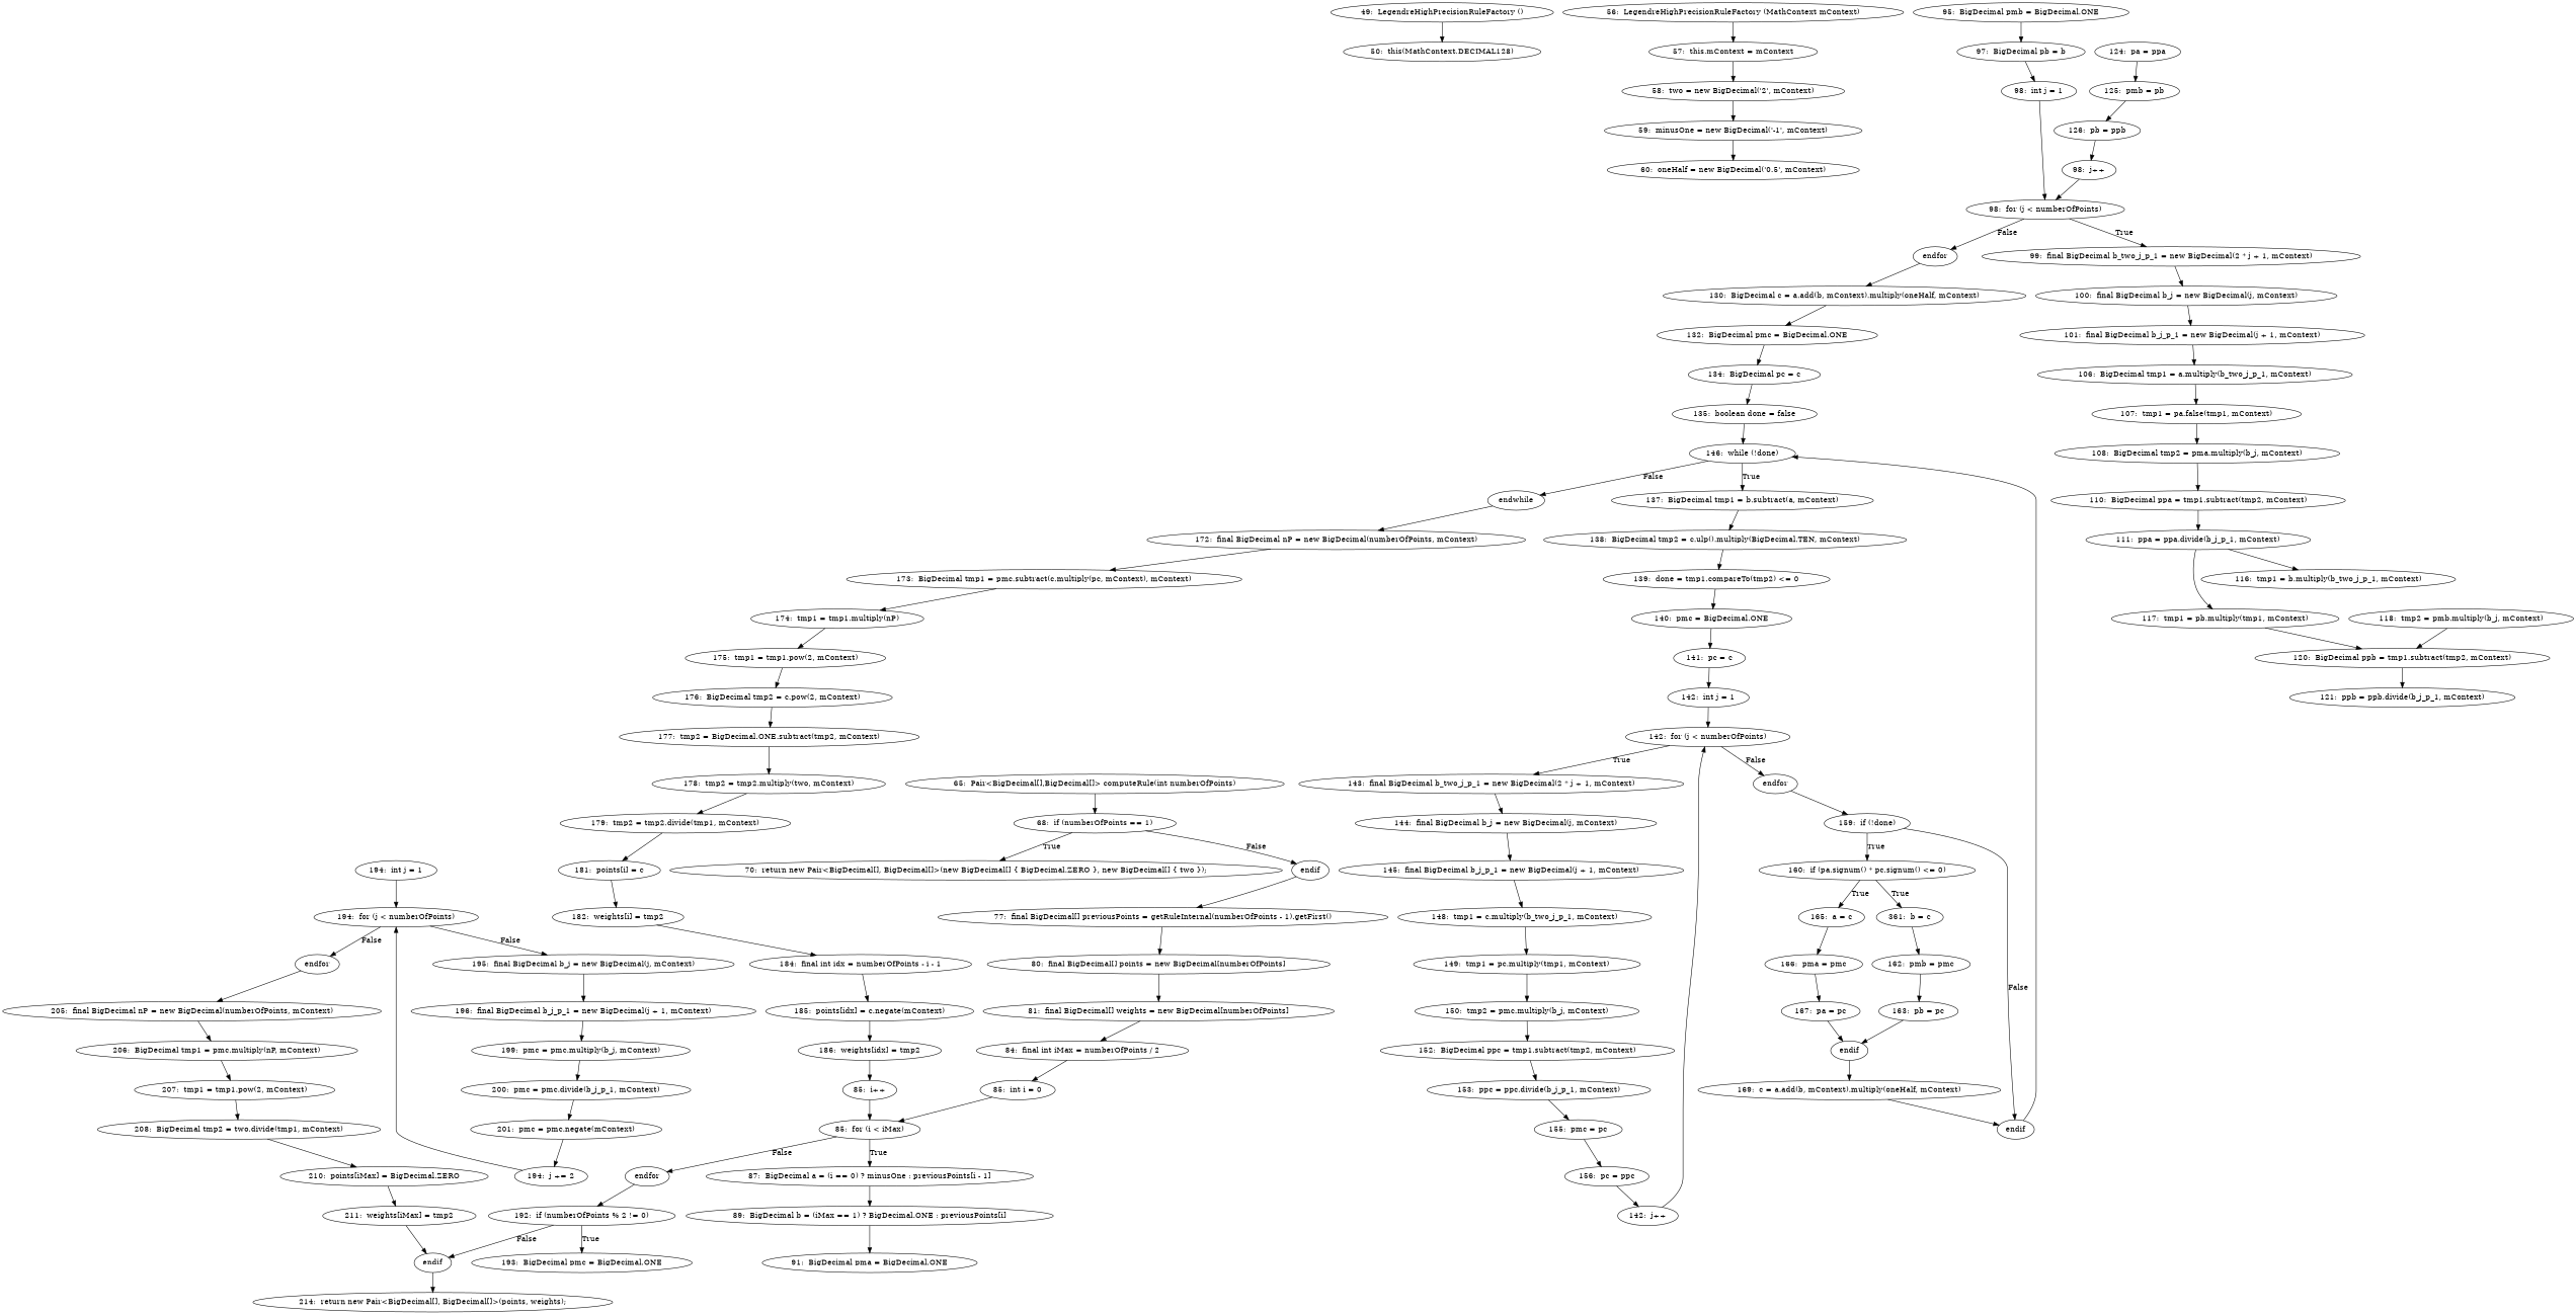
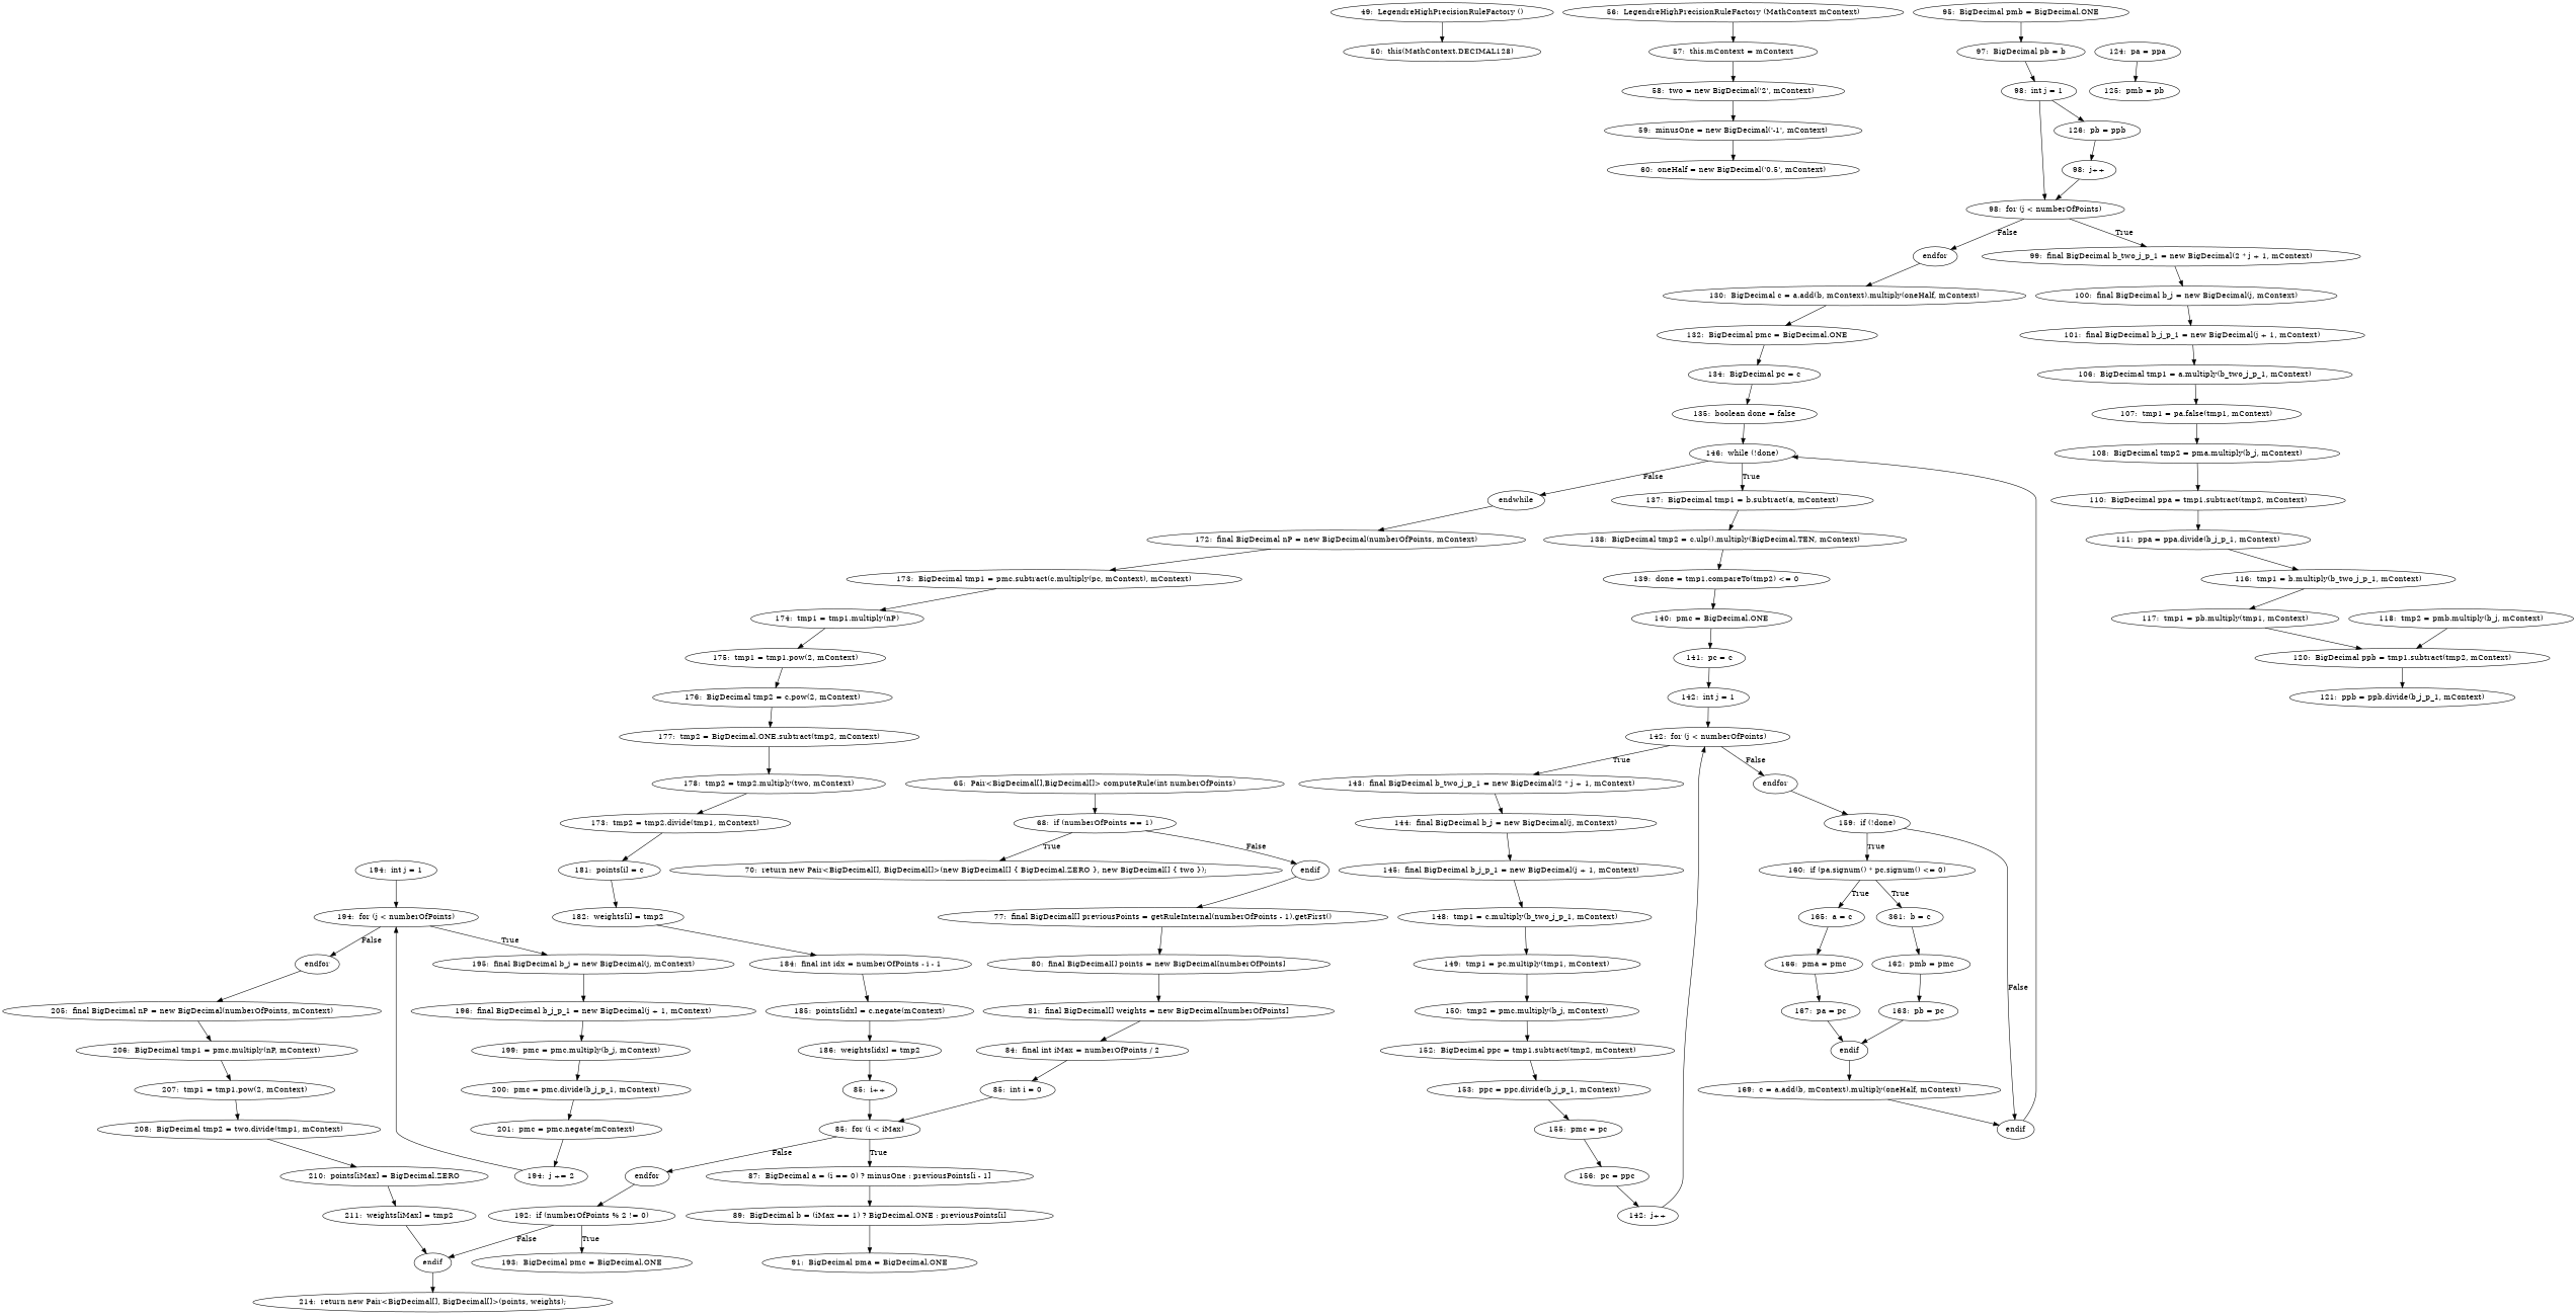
  digraph {
    fontname="DejaVu Serif"
    node [fontname="DejaVu Serif"]
    edge [fontname="DejaVu Serif"]
    n1 [label="49:  LegendreHighPrecisionRuleFactory ()"]
    n2 [label="50:  this(MathContext.DECIMAL128)"]
    n3 [label="56:  LegendreHighPrecisionRuleFactory (MathContext mContext)"]
    n4 [label="57:  this.mContext = mContext"]
    n5 [label="58:  two = new BigDecimal('2', mContext)"]
    n6 [label="59:  minusOne = new BigDecimal('-1', mContext)"]
    n7 [label="60:  oneHalf = new BigDecimal('0.5', mContext)"]
    n8 [label="65:  Pair<BigDecimal[],BigDecimal[]> computeRule(int numberOfPoints)"]
    n9 [label="68:  if (numberOfPoints == 1)"]
    n10 [label="70:  return new Pair<BigDecimal[], BigDecimal[]>(new BigDecimal[] { BigDecimal.ZERO }, new BigDecimal[] { two });"]
    n11 [label=endif]
    n12 [label="77:  final BigDecimal[] previousPoints = getRuleInternal(numberOfPoints - 1).getFirst()"]
    n13 [label="80:  final BigDecimal[] points = new BigDecimal[numberOfPoints]"]
    n14 [label="81:  final BigDecimal[] weights = new BigDecimal[numberOfPoints]"]
    n15 [label="84:  final int iMax = numberOfPoints / 2"]
    n16 [label="85:  int i = 0"]
    n17 [label="85:  for (i < iMax)"]
    n18 [label=endfor]
    n19 [label="87:  BigDecimal a = (i == 0) ? minusOne : previousPoints[i - 1]"]
    n20 [label="192:  if (numberOfPoints % 2 != 0)"]
    n21 [label="89:  BigDecimal b = (iMax == 1) ? BigDecimal.ONE : previousPoints[i]"]
    n22 [label="85:  i++"]
    n23 [label="193:  BigDecimal pmc = BigDecimal.ONE"]
    n24 [label=endif]
    n25 [label="91:  BigDecimal pma = BigDecimal.ONE"]
    n26 [label="95:  BigDecimal pmb = BigDecimal.ONE"]
    n27 [label="97:  BigDecimal pb = b"]
    n28 [label="98:  int j = 1"]
    n29 [label="98:  for (j < numberOfPoints)"]
    n30 [label=endfor]
    n31 [label="99:  final BigDecimal b_two_j_p_1 = new BigDecimal(2 * j + 1, mContext)"]
    n32 [label="130:  BigDecimal c = a.add(b, mContext).multiply(oneHalf, mContext)"]
    n33 [label="100:  final BigDecimal b_j = new BigDecimal(j, mContext)"]
    n34 [label="98:  j++"]
    n35 [label="132:  BigDecimal pmc = BigDecimal.ONE"]
    n36 [label="101:  final BigDecimal b_j_p_1 = new BigDecimal(j + 1, mContext)"]
    n37 [label="106:  BigDecimal tmp1 = a.multiply(b_two_j_p_1, mContext)"]
    n38 [label="107:  tmp1 = pa.false(tmp1, mContext)"]
    n39 [label="108:  BigDecimal tmp2 = pma.multiply(b_j, mContext)"]
    n40 [label="110:  BigDecimal ppa = tmp1.subtract(tmp2, mContext)"]
    n41 [label="111:  ppa = ppa.divide(b_j_p_1, mContext)"]
    n42 [label="116:  tmp1 = b.multiply(b_two_j_p_1, mContext)"]
    n43 [label="117:  tmp1 = pb.multiply(tmp1, mContext)"]
    n44 [label="120:  BigDecimal ppb = tmp1.subtract(tmp2, mContext)"]
    n45 [label="118:  tmp2 = pmb.multiply(b_j, mContext)"]
    n46 [label="121:  ppb = ppb.divide(b_j_p_1, mContext)"]
    n47 [label="124:  pa = ppa"]
    n48 [label="125:  pmb = pb"]
    n49 [label="126:  pb = ppb"]
    n50 [label="134:  BigDecimal pc = c"]
    n51 [label="135:  boolean done = false"]
    n52 [label="146:  while (!done)"]
    n53 [label=endwhile]
    n54 [label="137:  BigDecimal tmp1 = b.subtract(a, mContext)"]
    n55 [label="172:  final BigDecimal nP = new BigDecimal(numberOfPoints, mContext)"]
    n56 [label="138:  BigDecimal tmp2 = c.ulp().multiply(BigDecimal.TEN, mContext)"]
    n57 [label="173:  BigDecimal tmp1 = pmc.subtract(c.multiply(pc, mContext), mContext)"]
    n58 [label="139:  done = tmp1.compareTo(tmp2) <= 0"]
    n59 [label="140:  pmc = BigDecimal.ONE"]
    n60 [label="141:  pc = c"]
    n61 [label="142:  int j = 1"]
    n62 [label="142:  for (j < numberOfPoints)"]
    n63 [label=endfor]
    n64 [label="143:  final BigDecimal b_two_j_p_1 = new BigDecimal(2 * j + 1, mContext)"]
    n65 [label="159:  if (!done)"]
    n66 [label="144:  final BigDecimal b_j = new BigDecimal(j, mContext)"]
    n67 [label="142:  j++"]
    n68 [label="160:  if (pa.signum() * pc.signum() <= 0)"]
    n69 [label=endif]
    n70 [label="145:  final BigDecimal b_j_p_1 = new BigDecimal(j + 1, mContext)"]
    n71 [label="148:  tmp1 = c.multiply(b_two_j_p_1, mContext)"]
    n72 [label="149:  tmp1 = pc.multiply(tmp1, mContext)"]
    n73 [label="150:  tmp2 = pmc.multiply(b_j, mContext)"]
    n74 [label="152:  BigDecimal ppc = tmp1.subtract(tmp2, mContext)"]
    n75 [label="153:  ppc = ppc.divide(b_j_p_1, mContext)"]
    n76 [label="155:  pmc = pc"]
    n77 [label="156:  pc = ppc"]
    n78 [label="361:  b = c"]
    n79 [label="165:  a = c"]
    n80 [label="162:  pmb = pmc"]
    n81 [label="166:  pma = pmc"]
    n82 [label="163:  pb = pc"]
    n83 [label=endif]
    n84 [label="169:  c = a.add(b, mContext).multiply(oneHalf, mContext)"]
    n85 [label="167:  pa = pc"]
    n86 [label="174:  tmp1 = tmp1.multiply(nP)"]
    n87 [label="175:  tmp1 = tmp1.pow(2, mContext)"]
    n88 [label="176:  BigDecimal tmp2 = c.pow(2, mContext)"]
    n89 [label="177:  tmp2 = BigDecimal.ONE.subtract(tmp2, mContext)"]
    n90 [label="178:  tmp2 = tmp2.multiply(two, mContext)"]
-   n91 [label="179:  tmp2 = tmp2.divide(tmp1, mContext)"]
+   n91 [label="173:  tmp2 = tmp2.divide(tmp1, mContext)"]
    n92 [label="181:  points[i] = c"]
    n93 [label="182:  weights[i] = tmp2"]
    n94 [label="184:  final int idx = numberOfPoints - i - 1"]
    n95 [label="185:  points[idx] = c.negate(mContext)"]
    n96 [label="186:  weights[idx] = tmp2"]
    n97 [label="214:  return new Pair<BigDecimal[], BigDecimal[]>(points, weights);"]
    n98 [label="194:  int j = 1"]
    n99 [label="194:  for (j < numberOfPoints)"]
    n100 [label=endfor]
    n101 [label="195:  final BigDecimal b_j = new BigDecimal(j, mContext)"]
    n102 [label="205:  final BigDecimal nP = new BigDecimal(numberOfPoints, mContext)"]
    n103 [label="196:  final BigDecimal b_j_p_1 = new BigDecimal(j + 1, mContext)"]
    n104 [label="194:  j += 2"]
    n105 [label="206:  BigDecimal tmp1 = pmc.multiply(nP, mContext)"]
    n106 [label="199:  pmc = pmc.multiply(b_j, mContext)"]
    n107 [label="200:  pmc = pmc.divide(b_j_p_1, mContext)"]
    n108 [label="201:  pmc = pmc.negate(mContext)"]
    n109 [label="207:  tmp1 = tmp1.pow(2, mContext)"]
    n110 [label="208:  BigDecimal tmp2 = two.divide(tmp1, mContext)"]
    n111 [label="210:  points[iMax] = BigDecimal.ZERO"]
    n112 [label="211:  weights[iMax] = tmp2"]
    n1 -> n2
    n3 -> n4
    n4 -> n5
    n5 -> n6
    n6 -> n7
    n8 -> n9
    n9 -> n10 [label=True]
    n9 -> n11 [label=False]
    n11 -> n12
    n12 -> n13
    n13 -> n14
    n14 -> n15
    n15 -> n16
    n16 -> n17
    n17 -> n18 [label=False]
    n17 -> n19 [label=True]
    n18 -> n20
    n19 -> n21
    n20 -> n23 [label=True]
    n20 -> n24 [label=False]
    n21 -> n25
    n22 -> n17
    n24 -> n97
    n26 -> n27
    n27 -> n28
    n28 -> n29
    n29 -> n30 [label=False]
    n29 -> n31 [label=True]
    n30 -> n32
    n31 -> n33
    n32 -> n35
    n33 -> n36
    n34 -> n29
    n35 -> n50
    n36 -> n37
    n37 -> n38
    n38 -> n39
    n39 -> n40
    n40 -> n41
    n41 -> n42
-   n41 -> n43
+   n42 -> n43
    n43 -> n44
    n44 -> n46
    n45 -> n44
    n47 -> n48
-   n48 -> n49
+   n28 -> n49
    n49 -> n34
    n50 -> n51
    n51 -> n52
    n52 -> n53 [label=False]
    n52 -> n54 [label=True]
    n53 -> n55
    n54 -> n56
    n55 -> n57
    n56 -> n58
    n57 -> n86
    n58 -> n59
    n59 -> n60
    n60 -> n61
    n61 -> n62
    n62 -> n63 [label=False]
    n62 -> n64 [label=True]
    n63 -> n65
    n64 -> n66
    n65 -> n68 [label=True]
    n65 -> n69 [label=False]
    n66 -> n70
    n67 -> n62
    n68 -> n78 [label=True]
    n68 -> n79 [label=True]
    n69 -> n52
    n70 -> n71
    n71 -> n72
    n72 -> n73
    n73 -> n74
    n74 -> n75
    n75 -> n76
    n76 -> n77
    n77 -> n67
    n78 -> n80
    n79 -> n81
    n80 -> n82
    n81 -> n85
    n82 -> n83
    n83 -> n84
    n84 -> n69
    n85 -> n83
    n86 -> n87
    n87 -> n88
    n88 -> n89
    n89 -> n90
    n90 -> n91
    n91 -> n92
    n92 -> n93
    n93 -> n94
    n94 -> n95
    n95 -> n96
    n96 -> n22
    n98 -> n99
    n99 -> n100 [label=False]
-   n99 -> n101 [label=False]
+   n99 -> n101 [label=True]
    n100 -> n102
    n101 -> n103
    n102 -> n105
    n103 -> n106
    n104 -> n99
    n105 -> n109
    n106 -> n107
    n107 -> n108
    n108 -> n104
    n109 -> n110
    n110 -> n111
    n111 -> n112
    n112 -> n24
  }
